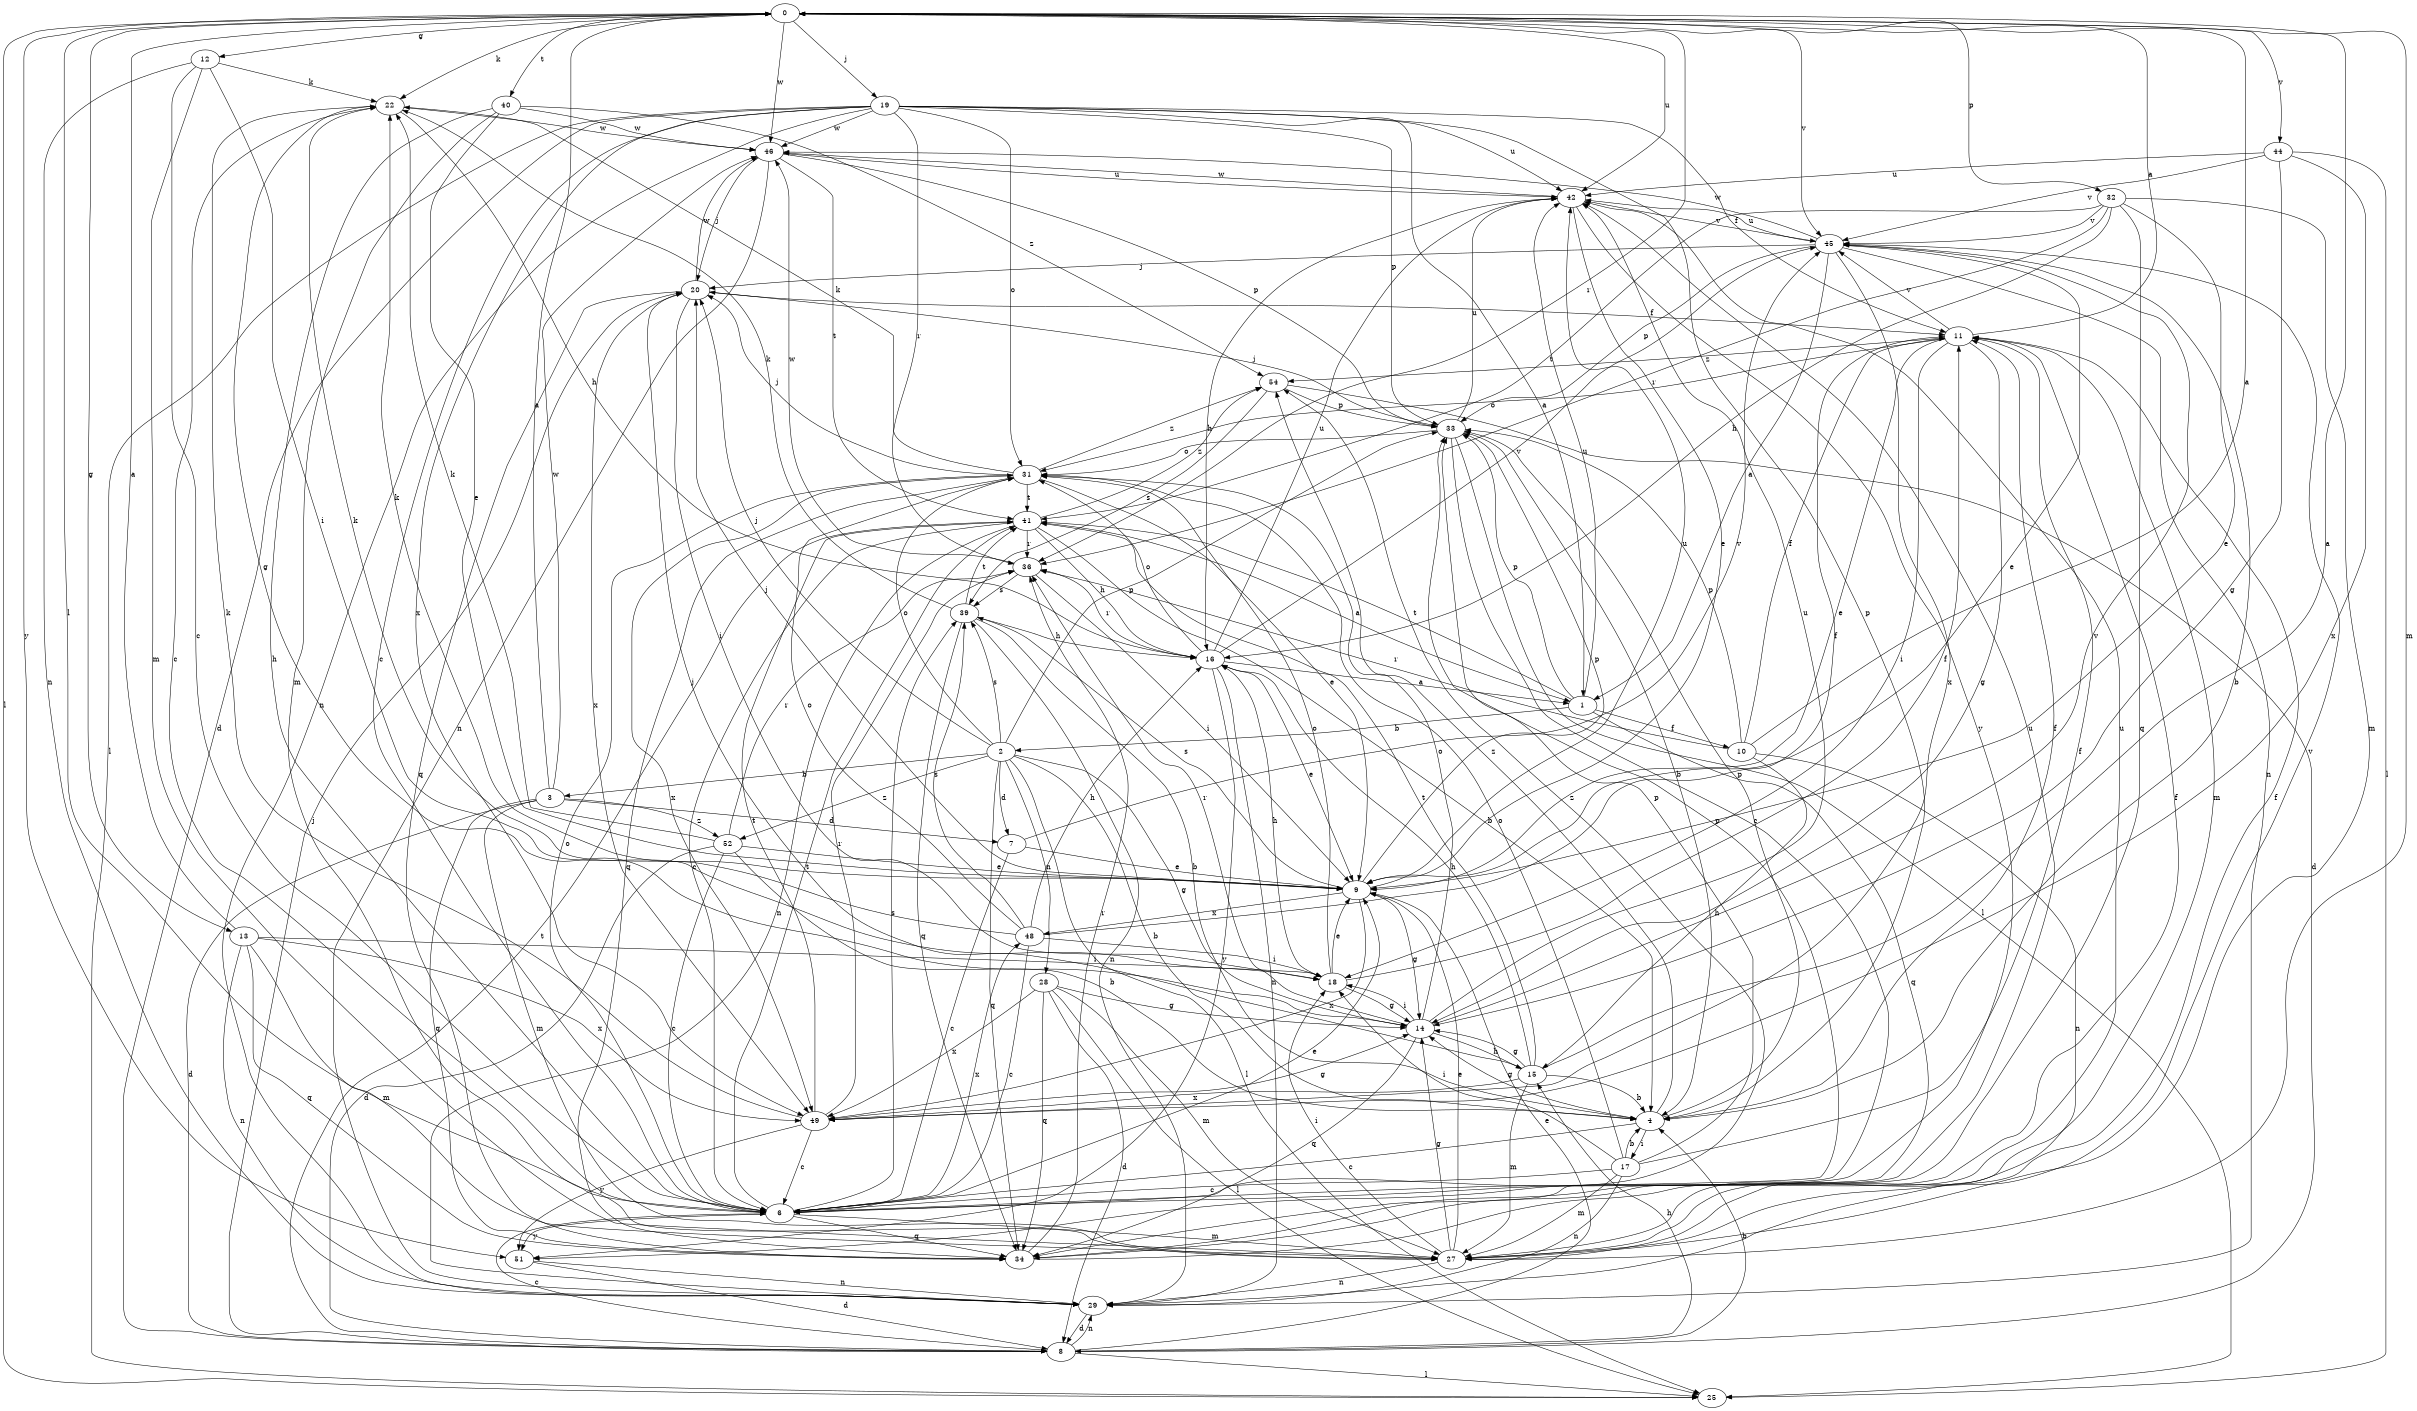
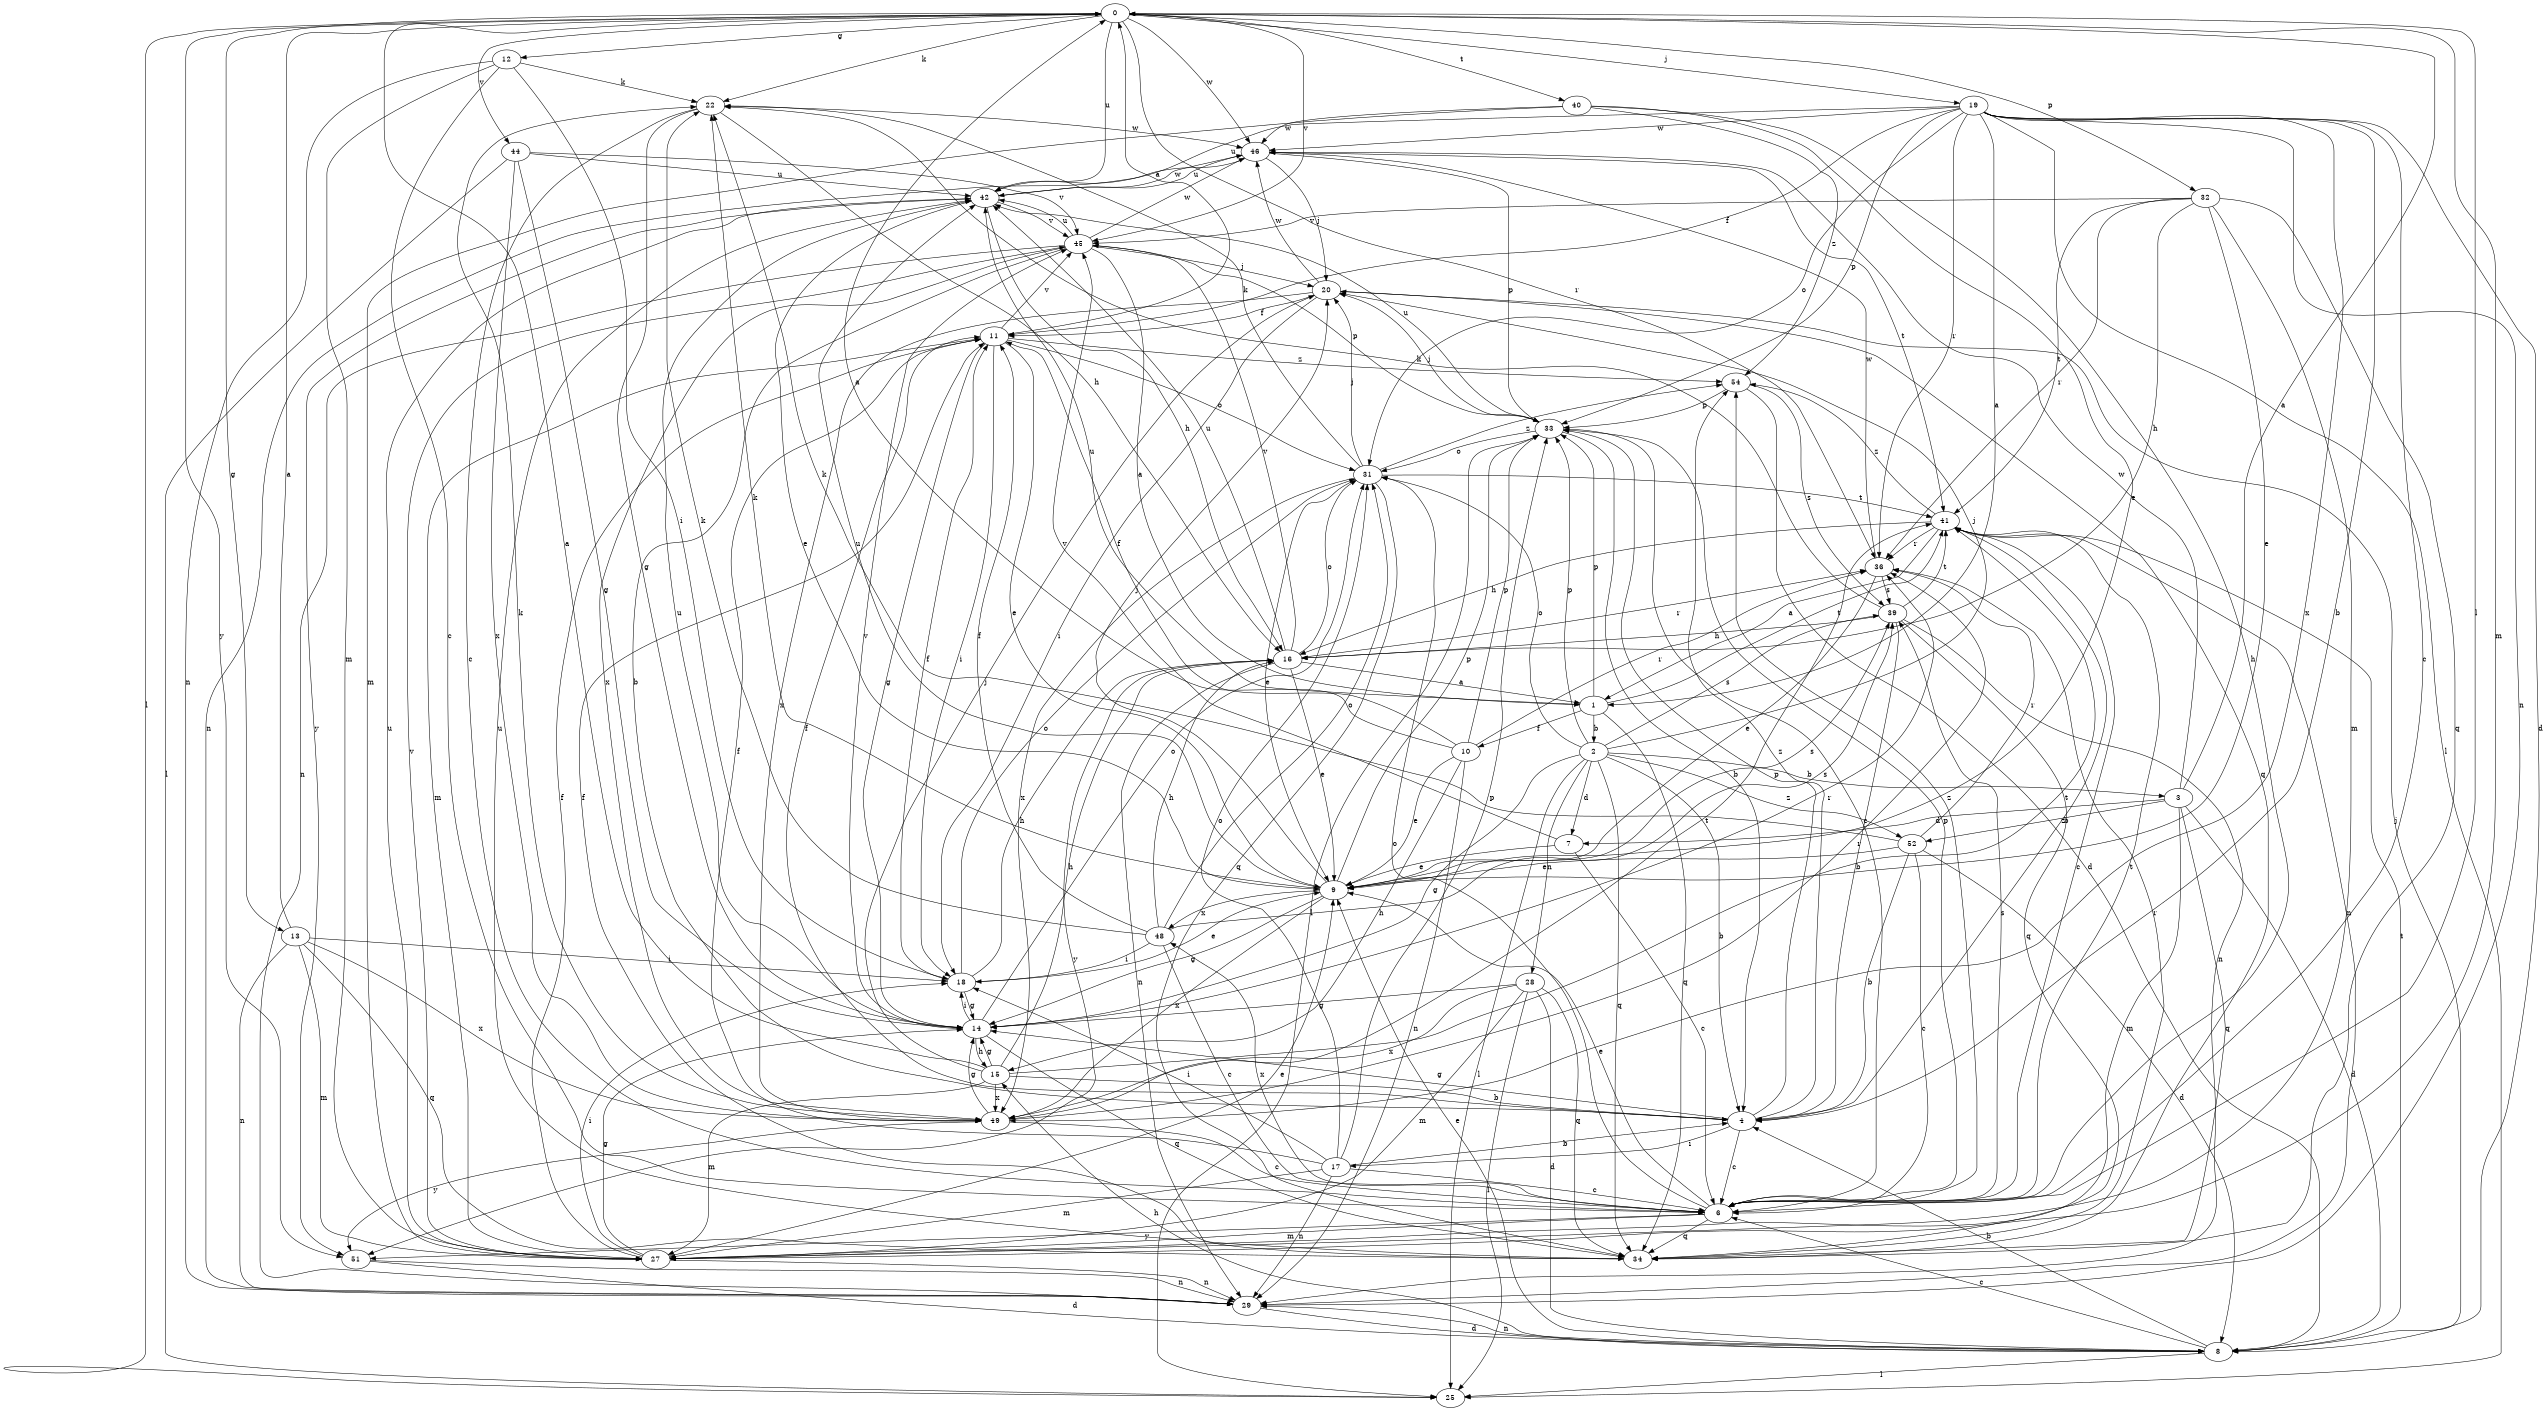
  strict digraph {
    0
    12
    13
    19
    22
    25
    27
    32
    36
    40
    42
    44
    45
    46
    51
    6
    29
    18
    34
    49
    1
    33
    4
    31
    8
    11
    14
    16
    9
    41
    39
    54
    20
    2
    10
    3
    7
    28
    52
    15
    17
    48
    0 -> 12 [label=g]
    0 -> 13 [label=g]
    0 -> 19 [label=j]
    0 -> 22 [label=k]
    0 -> 25 [label=l]
    0 -> 27 [label=m]
    0 -> 32 [label=p]
    0 -> 36 [label=r]
    0 -> 40 [label=t]
    0 -> 42 [label=u]
    0 -> 44 [label=v]
    0 -> 45 [label=v]
    0 -> 46 [label=w]
    0 -> 51 [label=y]
    12 -> 22 [label=k]
    12 -> 27 [label=m]
    12 -> 6 [label=c]
    12 -> 29 [label=n]
    12 -> 18 [label=i]
    13 -> 0 [label=a]
    13 -> 27 [label=m]
    13 -> 29 [label=n]
    13 -> 18 [label=i]
    13 -> 34 [label=q]
    13 -> 49 [label=x]
    19 -> 25 [label=l]
    19 -> 36 [label=r]
    19 -> 42 [label=u]
    19 -> 46 [label=w]
    19 -> 6 [label=c]
    19 -> 29 [label=n]
    19 -> 49 [label=x]
    19 -> 1 [label=a]
    19 -> 33 [label=p]
-   19 -> 4 [label=p]
+   19 -> 4 [label=b]
    19 -> 31 [label=o]
    19 -> 8 [label=d]
    19 -> 11 [label=f]
    22 -> 46 [label=w]
    22 -> 6 [label=c]
    22 -> 14 [label=g]
    22 -> 16 [label=h]
    27 -> 42 [label=u]
    27 -> 45 [label=v]
    27 -> 29 [label=n]
    27 -> 18 [label=i]
    27 -> 11 [label=f]
    27 -> 14 [label=g]
    27 -> 9 [label=e]
    32 -> 27 [label=m]
    32 -> 36 [label=r]
    32 -> 45 [label=v]
    32 -> 34 [label=q]
    32 -> 16 [label=h]
    32 -> 9 [label=e]
    32 -> 41 [label=t]
    36 -> 46 [label=w]
-   36 -> 9 [label=i]
+   36 -> 9 [label=e]
    36 -> 39 [label=s]
    40 -> 27 [label=m]
    40 -> 46 [label=w]
    40 -> 6 [label=h]
    40 -> 9 [label=e]
    40 -> 54 [label=z]
    42 -> 45 [label=v]
    42 -> 46 [label=w]
    42 -> 51 [label=y]
    42 -> 16 [label=h]
    42 -> 9 [label=e]
    44 -> 25 [label=l]
    44 -> 42 [label=u]
    44 -> 45 [label=v]
    44 -> 49 [label=x]
    44 -> 14 [label=g]
    45 -> 42 [label=u]
    45 -> 46 [label=w]
    45 -> 29 [label=n]
    45 -> 49 [label=x]
    45 -> 1 [label=a]
    45 -> 33 [label=p]
    45 -> 4 [label=b]
-   45 -> 9 [label=e]
+   10 -> 9 [label=e]
    45 -> 20 [label=j]
    46 -> 42 [label=u]
    46 -> 29 [label=n]
    46 -> 33 [label=p]
    46 -> 41 [label=t]
    46 -> 20 [label=j]
    51 -> 29 [label=n]
    51 -> 8 [label=d]
    6 -> 0 [label=l]
    6 -> 27 [label=m]
    6 -> 51 [label=y]
    6 -> 34 [label=q]
    6 -> 33 [label=p]
    6 -> 31 [label=o]
    6 -> 9 [label=e]
    6 -> 41 [label=t]
    6 -> 39 [label=s]
    6 -> 54 [label=z]
    6 -> 48 [label=x]
    29 -> 8 [label=d]
    18 -> 31 [label=o]
    18 -> 11 [label=f]
    18 -> 14 [label=g]
    18 -> 16 [label=h]
    18 -> 9 [label=e]
    34 -> 36 [label=r]
    34 -> 42 [label=u]
    34 -> 11 [label=f]
    49 -> 22 [label=k]
    49 -> 36 [label=r]
    49 -> 51 [label=y]
    49 -> 6 [label=c]
    49 -> 14 [label=g]
    49 -> 41 [label=t]
    1 -> 42 [label=u]
    1 -> 34 [label=q]
    1 -> 33 [label=p]
    1 -> 41 [label=t]
    1 -> 2 [label=b]
    1 -> 10 [label=f]
    33 -> 25 [label=l]
    33 -> 42 [label=u]
    33 -> 6 [label=c]
    33 -> 4 [label=b]
    33 -> 31 [label=o]
    33 -> 20 [label=j]
    4 -> 6 [label=c]
    4 -> 33 [label=p]
    4 -> 11 [label=f]
    4 -> 14 [label=g]
    4 -> 54 [label=z]
    4 -> 17 [label=i]
    31 -> 22 [label=k]
    31 -> 34 [label=q]
    31 -> 49 [label=x]
    31 -> 9 [label=e]
    31 -> 41 [label=t]
    31 -> 54 [label=z]
    31 -> 20 [label=j]
    8 -> 25 [label=l]
    8 -> 6 [label=c]
    8 -> 29 [label=n]
    8 -> 4 [label=b]
    8 -> 9 [label=e]
    8 -> 41 [label=t]
    8 -> 20 [label=j]
    8 -> 15 [label=h]
    11 -> 0 [label=a]
    11 -> 27 [label=m]
    11 -> 45 [label=v]
    11 -> 18 [label=i]
    11 -> 31 [label=o]
    11 -> 14 [label=g]
    11 -> 9 [label=e]
    11 -> 54 [label=z]
    14 -> 36 [label=r]
    14 -> 42 [label=u]
    14 -> 45 [label=v]
    14 -> 18 [label=i]
    14 -> 34 [label=q]
    14 -> 31 [label=o]
    14 -> 15 [label=h]
    16 -> 36 [label=r]
    16 -> 42 [label=u]
    16 -> 45 [label=v]
    16 -> 51 [label=y]
    16 -> 29 [label=n]
    16 -> 1 [label=a]
    16 -> 31 [label=o]
    16 -> 9 [label=e]
    9 -> 22 [label=k]
    9 -> 42 [label=u]
    9 -> 49 [label=x]
    9 -> 33 [label=p]
    9 -> 14 [label=g]
    9 -> 39 [label=s]
    9 -> 20 [label=j]
    9 -> 48 [label=x]
    41 -> 36 [label=r]
    41 -> 6 [label=c]
    41 -> 29 [label=n]
    41 -> 1 [label=a]
    41 -> 4 [label=b]
    41 -> 16 [label=h]
    41 -> 54 [label=z]
    39 -> 22 [label=k]
    39 -> 29 [label=n]
    39 -> 34 [label=q]
    39 -> 4 [label=b]
    39 -> 16 [label=h]
    39 -> 41 [label=t]
    54 -> 33 [label=p]
    54 -> 8 [label=d]
    54 -> 39 [label=s]
    20 -> 46 [label=w]
    20 -> 18 [label=i]
    20 -> 34 [label=q]
    20 -> 49 [label=x]
    20 -> 11 [label=f]
    2 -> 25 [label=l]
    2 -> 34 [label=q]
    2 -> 33 [label=p]
    2 -> 4 [label=b]
    2 -> 31 [label=o]
    2 -> 14 [label=g]
    2 -> 39 [label=s]
    2 -> 20 [label=j]
    2 -> 3 [label=b]
    2 -> 7 [label=d]
    2 -> 28 [label=n]
    2 -> 52 [label=z]
    10 -> 0 [label=a]
    10 -> 36 [label=r]
    10 -> 29 [label=n]
    10 -> 33 [label=p]
    10 -> 11 [label=f]
    10 -> 15 [label=h]
    3 -> 0 [label=a]
    3 -> 27 [label=m]
    3 -> 46 [label=w]
    3 -> 34 [label=q]
    3 -> 8 [label=d]
    3 -> 7 [label=d]
    3 -> 52 [label=z]
    7 -> 45 [label=v]
    7 -> 6 [label=c]
    7 -> 9 [label=e]
    28 -> 25 [label=l]
    28 -> 27 [label=m]
    28 -> 34 [label=q]
    28 -> 49 [label=x]
    28 -> 8 [label=d]
    28 -> 14 [label=g]
    52 -> 22 [label=k]
    52 -> 36 [label=r]
    52 -> 6 [label=c]
    52 -> 4 [label=b]
    52 -> 8 [label=d]
    52 -> 9 [label=e]
    15 -> 0 [label=a]
    15 -> 27 [label=m]
    15 -> 49 [label=x]
    15 -> 4 [label=b]
    15 -> 14 [label=g]
    15 -> 16 [label=h]
    15 -> 41 [label=t]
    15 -> 20 [label=j]
    17 -> 27 [label=m]
    17 -> 6 [label=c]
    17 -> 29 [label=n]
    17 -> 18 [label=i]
    17 -> 33 [label=p]
    17 -> 4 [label=b]
    17 -> 31 [label=o]
    17 -> 11 [label=f]
    48 -> 22 [label=k]
    48 -> 6 [label=c]
    48 -> 18 [label=i]
    48 -> 31 [label=o]
    48 -> 11 [label=f]
    48 -> 16 [label=h]
    48 -> 39 [label=s]
  }
